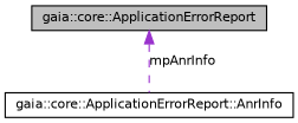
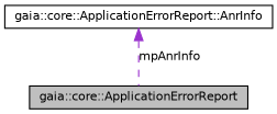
  digraph {
    node [color=black fontname=Helvetica fontsize=10 shape=record style=filled]
    n1 [fillcolor=grey75 fontcolor=black height=0.2 label="gaia::core::ApplicationErrorReport" width=0.4]
    n2 [fillcolor=white height=0.2 label="gaia::core::ApplicationErrorReport::AnrInfo" width=0.4]
-   n1 -> n2 [color=darkorchid3 dir=back fontname=Helvetica fontsize=10 label=mpAnrInfo labelfontname=Helvetica labelfontsize=10 style=dashed]
+   n2 -> n1 [color=darkorchid3 dir=back fontname=Helvetica fontsize=10 label=mpAnrInfo labelfontname=Helvetica labelfontsize=10 style=dashed]
  }
